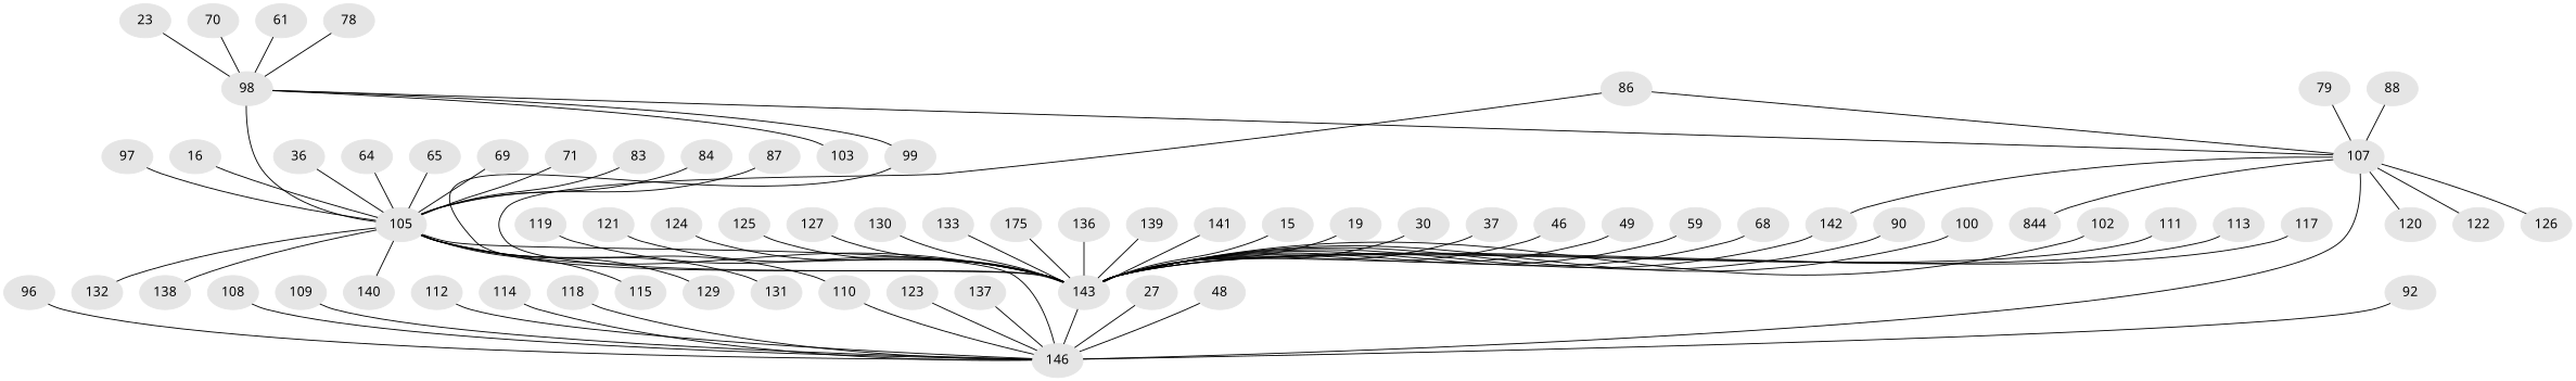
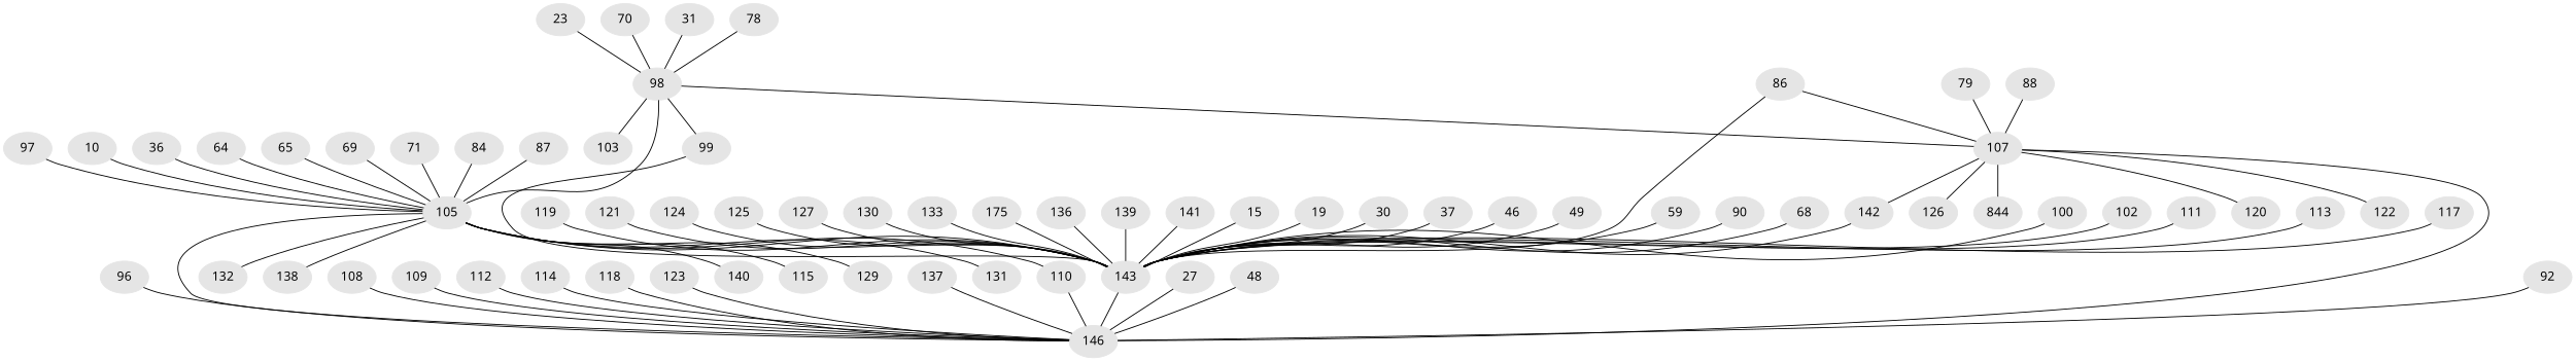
  graph {
    fontname="Noto Sans"
    node [color=gray90 fontname="Noto Sans" style=filled]
    edge [fontname="Noto Sans"]
    143 [super="+62+52+40+58+41+81+3+128+116"]
    146 [super="+29+106+145"]
    15
    105 [super="+55+80+12"]
    110 [super="+104"]
    115
    129
    131
    132 [super="+60"]
    138 [super="+66+134"]
    140
-   16
+   16 [label=10]
    19
    98 [super="+14+32+53+75"]
    107 [super="+34+11+74+6+20+45"]
    99 [super="+26"]
    103
    23
    27
    30
    36
    37
    46
    48
    49
    n26 [label=70]
    59
-   61
+   61 [label=31]
    64
    65
    68
    69
    71
    78
    120
    122
    126
    142 [super="+39"]
    n39 [label=844]
    79
-   83 [super="+43"]
    84
    86
    87
    88
    90
    92
    96
    97
    100
    102
    108
    109
    111
    112
    113
    114 [super="+76+85"]
    117
    118
    119
    121 [super="+33"]
    123
    124
    125
    127
    130
    133 [super="+91"]
    n68 [label=175 super="+82"]
    136
    137
    139 [super="+93"]
    141 [super="+101"]
    143 -- 146 [weight=5]
    15 -- 143
    105 -- 143 [weight=8]
    105 -- 146
    105 -- 110
    105 -- 115
    105 -- 129
    105 -- 131
    105 -- 132
    105 -- 138
    105 -- 140
    110 -- 146
    16 -- 105
    19 -- 143
    98 -- 105 [weight=5]
    98 -- 107
    98 -- 99
    98 -- 103
    107 -- 146 [weight=2]
    107 -- 120
    107 -- 122
    107 -- 126
    107 -- 142
    107 -- n39
    99 -- 143
    23 -- 98
    27 -- 146
    30 -- 143
    36 -- 105
    37 -- 143
    46 -- 143
    48 -- 146
    49 -- 143
    n26 -- 98
    59 -- 143
    61 -- 98
    64 -- 105
    65 -- 105
    68 -- 143
    69 -- 105
    71 -- 105
    78 -- 98
    142 -- 143
    79 -- 107
-   83 -- 105
    84 -- 105
    86 -- 143
    86 -- 107
    87 -- 105
    88 -- 107
    90 -- 143
    92 -- 146
    96 -- 146
    97 -- 105
    100 -- 143
    102 -- 143
    108 -- 146
    109 -- 146
    111 -- 143
    112 -- 146
    113 -- 143
    114 -- 146
    117 -- 143
    118 -- 146
    119 -- 143
    121 -- 143
    123 -- 146
    124 -- 143
    125 -- 143
    127 -- 143
    130 -- 143
    133 -- 143
    n68 -- 143
    136 -- 143
    137 -- 146
    139 -- 143
    141 -- 143
  }
